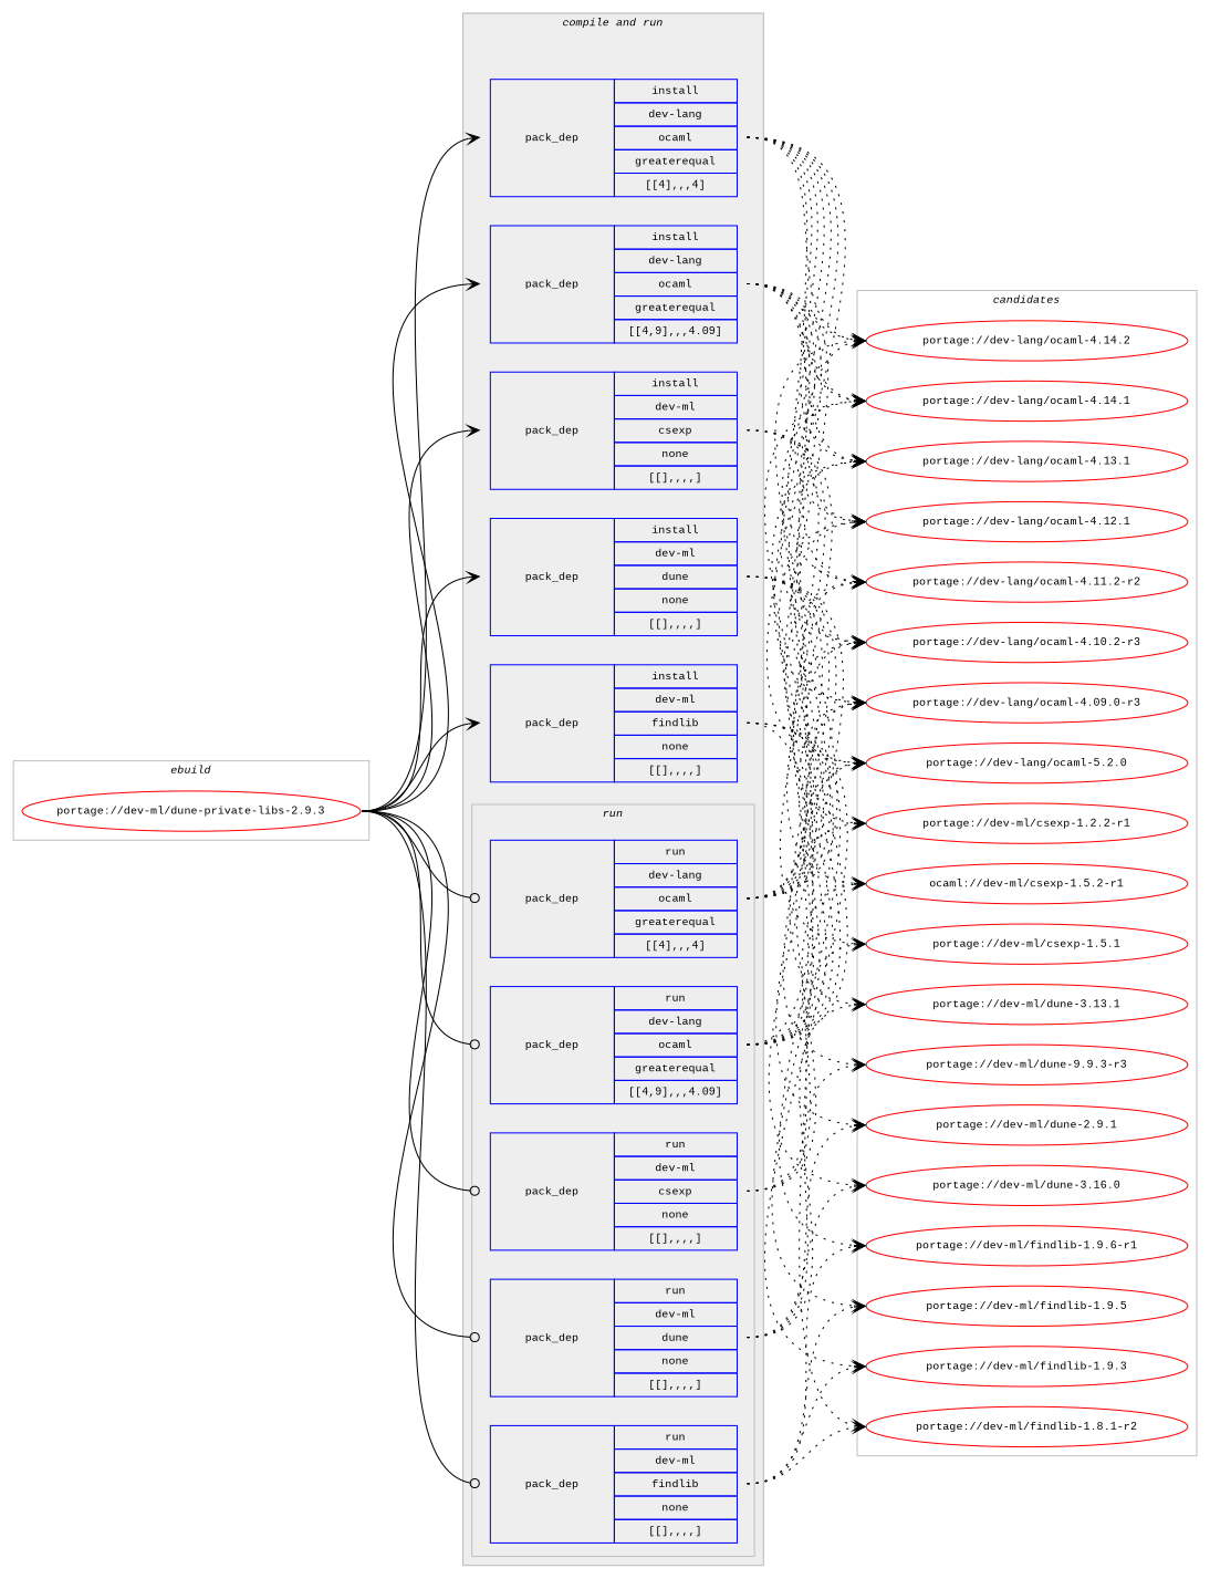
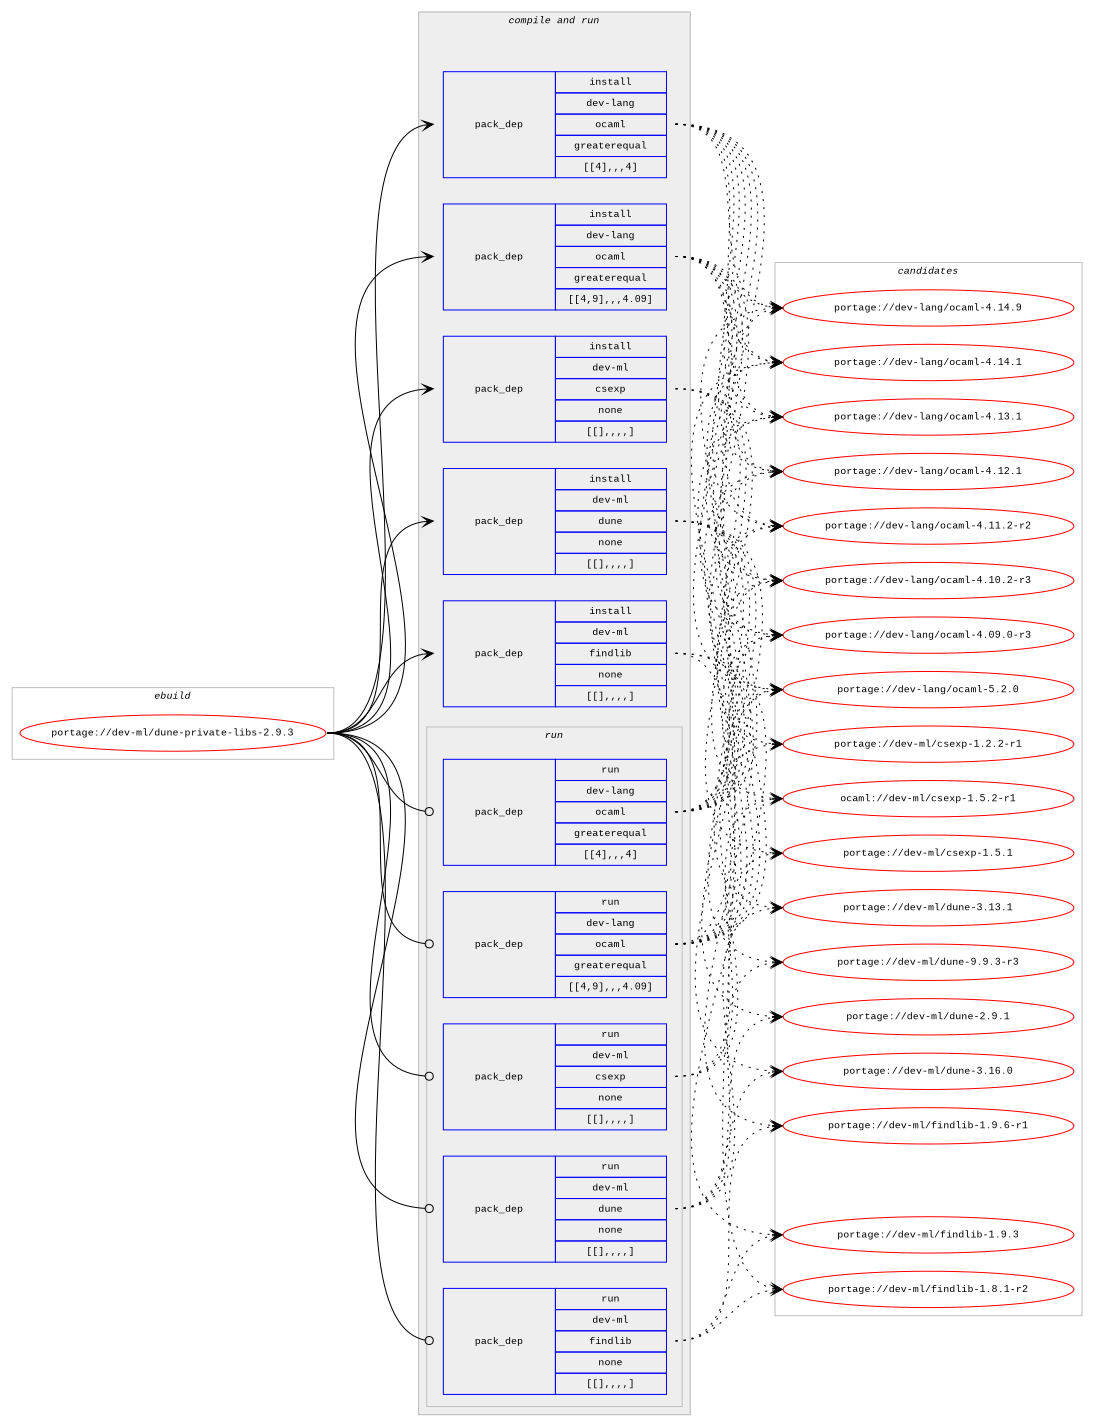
  digraph {
    compound=true
    concentrate=true
    fontname="Liberation Mono"
    fontsize=10
    newrank=true
    rankdir=LR
    ranksep=1.5
    node [color=red fontname="Liberation Mono" fontsize=10]
    edge [arrowhead=vee fontname="Liberation Mono" headport=w style=dotted tailport=e weight=100]
    n1 [label="portage://dev-ml/dune-private-libs-2.9.3" width=4]
    n2 [color=blue label=<<TABLE BORDER="0" CELLBORDER="1" CELLSPACING="0" CELLPADDING="4" WIDTH="220"><TR><TD ROWSPAN="6" CELLPADDING="30">pack_dep</TD></TR><TR><TD WIDTH="110">install</TD></TR><TR><TD>dev-lang</TD></TR><TR><TD>ocaml</TD></TR><TR><TD>greaterequal</TD></TR><TR><TD>[[4],,,4]</TD></TR></TABLE>> shape=none]
    n3 [color=blue label=<<TABLE BORDER="0" CELLBORDER="1" CELLSPACING="0" CELLPADDING="4" WIDTH="220"><TR><TD ROWSPAN="6" CELLPADDING="30">pack_dep</TD></TR><TR><TD WIDTH="110">install</TD></TR><TR><TD>dev-lang</TD></TR><TR><TD>ocaml</TD></TR><TR><TD>greaterequal</TD></TR><TR><TD>[[4,9],,,4.09]</TD></TR></TABLE>> shape=none]
    n4 [color=blue label=<<TABLE BORDER="0" CELLBORDER="1" CELLSPACING="0" CELLPADDING="4" WIDTH="220"><TR><TD ROWSPAN="6" CELLPADDING="30">pack_dep</TD></TR><TR><TD WIDTH="110">install</TD></TR><TR><TD>dev-ml</TD></TR><TR><TD>csexp</TD></TR><TR><TD>none</TD></TR><TR><TD>[[],,,,]</TD></TR></TABLE>> shape=none]
    n5 [color=blue label=<<TABLE BORDER="0" CELLBORDER="1" CELLSPACING="0" CELLPADDING="4" WIDTH="220"><TR><TD ROWSPAN="6" CELLPADDING="30">pack_dep</TD></TR><TR><TD WIDTH="110">install</TD></TR><TR><TD>dev-ml</TD></TR><TR><TD>dune</TD></TR><TR><TD>none</TD></TR><TR><TD>[[],,,,]</TD></TR></TABLE>> shape=none]
    n6 [color=blue label=<<TABLE BORDER="0" CELLBORDER="1" CELLSPACING="0" CELLPADDING="4" WIDTH="220"><TR><TD ROWSPAN="6" CELLPADDING="30">pack_dep</TD></TR><TR><TD WIDTH="110">install</TD></TR><TR><TD>dev-ml</TD></TR><TR><TD>findlib</TD></TR><TR><TD>none</TD></TR><TR><TD>[[],,,,]</TD></TR></TABLE>> shape=none]
    n7 [color=blue label=<<TABLE BORDER="0" CELLBORDER="1" CELLSPACING="0" CELLPADDING="4" WIDTH="220"><TR><TD ROWSPAN="6" CELLPADDING="30">pack_dep</TD></TR><TR><TD WIDTH="110">run</TD></TR><TR><TD>dev-lang</TD></TR><TR><TD>ocaml</TD></TR><TR><TD>greaterequal</TD></TR><TR><TD>[[4],,,4]</TD></TR></TABLE>> shape=none]
    n8 [color=blue label=<<TABLE BORDER="0" CELLBORDER="1" CELLSPACING="0" CELLPADDING="4" WIDTH="220"><TR><TD ROWSPAN="6" CELLPADDING="30">pack_dep</TD></TR><TR><TD WIDTH="110">run</TD></TR><TR><TD>dev-lang</TD></TR><TR><TD>ocaml</TD></TR><TR><TD>greaterequal</TD></TR><TR><TD>[[4,9],,,4.09]</TD></TR></TABLE>> shape=none]
    n9 [color=blue label=<<TABLE BORDER="0" CELLBORDER="1" CELLSPACING="0" CELLPADDING="4" WIDTH="220"><TR><TD ROWSPAN="6" CELLPADDING="30">pack_dep</TD></TR><TR><TD WIDTH="110">run</TD></TR><TR><TD>dev-ml</TD></TR><TR><TD>csexp</TD></TR><TR><TD>none</TD></TR><TR><TD>[[],,,,]</TD></TR></TABLE>> shape=none]
    n10 [color=blue label=<<TABLE BORDER="0" CELLBORDER="1" CELLSPACING="0" CELLPADDING="4" WIDTH="220"><TR><TD ROWSPAN="6" CELLPADDING="30">pack_dep</TD></TR><TR><TD WIDTH="110">run</TD></TR><TR><TD>dev-ml</TD></TR><TR><TD>dune</TD></TR><TR><TD>none</TD></TR><TR><TD>[[],,,,]</TD></TR></TABLE>> shape=none]
    n11 [color=blue label=<<TABLE BORDER="0" CELLBORDER="1" CELLSPACING="0" CELLPADDING="4" WIDTH="220"><TR><TD ROWSPAN="6" CELLPADDING="30">pack_dep</TD></TR><TR><TD WIDTH="110">run</TD></TR><TR><TD>dev-ml</TD></TR><TR><TD>findlib</TD></TR><TR><TD>none</TD></TR><TR><TD>[[],,,,]</TD></TR></TABLE>> shape=none]
    n12 [label="portage://dev-ml/findlib-1.9.6-r1" width=4]
-   n13 [label="portage://dev-ml/findlib-1.9.5" width=4]
    n14 [label="portage://dev-ml/findlib-1.9.3" width=4]
    n15 [label="portage://dev-ml/findlib-1.8.1-r2" width=4]
    n16 [label="portage://dev-lang/ocaml-5.2.0" width=4]
-   n17 [label="portage://dev-lang/ocaml-4.14.2" width=4]
+   n17 [label="portage://dev-lang/ocaml-4.14.9" width=4]
    n18 [label="portage://dev-lang/ocaml-4.14.1" width=4]
    n19 [label="portage://dev-lang/ocaml-4.13.1" width=4]
    n20 [label="portage://dev-lang/ocaml-4.12.1" width=4]
    n21 [label="portage://dev-lang/ocaml-4.11.2-r2" width=4]
    n22 [label="portage://dev-lang/ocaml-4.10.2-r3" width=4]
    n23 [label="portage://dev-lang/ocaml-4.09.0-r3" width=4]
    n24 [label="ocaml://dev-ml/csexp-1.5.2-r1" width=4]
    n25 [label="portage://dev-ml/csexp-1.5.1" width=4]
    n26 [label="portage://dev-ml/csexp-1.2.2-r1" width=4]
    n27 [label="portage://dev-ml/dune-3.16.0" width=4]
    n28 [label="portage://dev-ml/dune-3.13.1" width=4]
    n29 [label="portage://dev-ml/dune-9.9.3-r3" width=4]
    n30 [label="portage://dev-ml/dune-2.9.1" width=4]
    subgraph cluster_1 {
      color=gray
      label=<<i>ebuild</i>>
      n1
    }
    subgraph cluster_2 {
      color=gray
      label=<<i>dependencies</i>>
      subgraph cluster_3 {
        color=gray
        fillcolor="#eeeeee"
        label=<<i>compile</i>>
        style=filled
        subgraph sub_4 {
          color=gray
          fillcolor="#eeeeee"
          label=<<i>compile</i>>
          style=filled
          n2
        }
        subgraph sub_5 {
          color=gray
          fillcolor="#eeeeee"
          label=<<i>compile</i>>
          style=filled
          n3
        }
        subgraph sub_6 {
          color=gray
          fillcolor="#eeeeee"
          label=<<i>compile</i>>
          style=filled
          n4
        }
        subgraph sub_7 {
          color=gray
          fillcolor="#eeeeee"
          label=<<i>compile</i>>
          style=filled
          n5
        }
        subgraph sub_8 {
          color=gray
          fillcolor="#eeeeee"
          label=<<i>compile</i>>
          style=filled
          n6
        }
      }
      subgraph cluster_9 {
        color=gray
        fillcolor="#eeeeee"
        label=<<i>compile and run</i>>
        style=filled
      }
      subgraph cluster_10 {
        color=gray
        fillcolor="#eeeeee"
        label=<<i>run</i>>
        style=filled
        subgraph sub_11 {
          color=gray
          fillcolor="#eeeeee"
          label=<<i>run</i>>
          style=filled
          n7
        }
        subgraph sub_12 {
          color=gray
          fillcolor="#eeeeee"
          label=<<i>run</i>>
          style=filled
          n8
        }
        subgraph sub_13 {
          color=gray
          fillcolor="#eeeeee"
          label=<<i>run</i>>
          style=filled
          n9
        }
        subgraph sub_14 {
          color=gray
          fillcolor="#eeeeee"
          label=<<i>run</i>>
          style=filled
          n10
        }
        subgraph sub_15 {
          color=gray
          fillcolor="#eeeeee"
          label=<<i>run</i>>
          style=filled
          n11
        }
      }
    }
    subgraph cluster_16 {
      color=gray
      label=<<i>candidates</i>>
      rank=same
      subgraph sub_17 {
        color=black
        label=<<i>candidates</i>>
        nodesep=1
        rank=same
        n12
-       n13
        n14
        n15
      }
      subgraph sub_18 {
        color=black
        label=<<i>candidates</i>>
        nodesep=1
        rank=same
        n16
        n17
        n18
        n19
        n20
        n21
        n22
        n23
      }
      subgraph sub_19 {
        color=black
        label=<<i>candidates</i>>
        nodesep=1
        rank=same
        n16
        n17
        n18
        n19
        n20
        n21
        n22
        n23
      }
      subgraph sub_20 {
        color=black
        label=<<i>candidates</i>>
        nodesep=1
        rank=same
        n24
        n25
        n26
      }
      subgraph sub_21 {
        color=black
        label=<<i>candidates</i>>
        nodesep=1
        rank=same
        n27
        n28
        n29
        n30
      }
      subgraph sub_22 {
        color=black
        label=<<i>candidates</i>>
        nodesep=1
        rank=same
        n12
-       n13
        n14
        n15
      }
      subgraph sub_23 {
        color=black
        label=<<i>candidates</i>>
        nodesep=1
        rank=same
        n16
        n17
        n18
        n19
        n20
        n21
        n22
        n23
      }
      subgraph sub_24 {
        color=black
        label=<<i>candidates</i>>
        nodesep=1
        rank=same
        n16
        n17
        n18
        n19
        n20
        n21
        n22
        n23
      }
      subgraph sub_25 {
        color=black
        label=<<i>candidates</i>>
        nodesep=1
        rank=same
        n24
        n25
        n26
      }
      subgraph sub_26 {
        color=black
        label=<<i>candidates</i>>
        nodesep=1
        rank=same
        n27
        n28
        n29
        n30
      }
    }
    n1 -> n2 [style=solid weight=20]
    n1 -> n3 [style=solid weight=20]
    n1 -> n4 [style=solid weight=20]
    n1 -> n5 [style=solid weight=20]
    n1 -> n6 [style=solid weight=20]
    n1 -> n7 [arrowhead=odot style=solid weight=20]
    n1 -> n8 [arrowhead=odot style=solid weight=20]
    n1 -> n9 [arrowhead=odot style=solid weight=20]
    n1 -> n10 [arrowhead=odot style=solid weight=20]
    n1 -> n11 [arrowhead=odot style=solid weight=20]
    n2 -> n16
    n2 -> n17
    n2 -> n18
    n2 -> n19
    n2 -> n20
    n2 -> n21
    n2 -> n22
    n2 -> n23
    n3 -> n16
    n3 -> n17
    n3 -> n18
    n3 -> n19
    n3 -> n20
    n3 -> n21
    n3 -> n22
    n3 -> n23
    n4 -> n24
    n4 -> n25
    n4 -> n26
    n5 -> n27
    n5 -> n28
    n5 -> n29
    n5 -> n30
    n6 -> n12
-   n6 -> n13
    n6 -> n14
    n6 -> n15
    n7 -> n16
    n7 -> n17
    n7 -> n18
    n7 -> n19
    n7 -> n20
    n7 -> n21
    n7 -> n22
    n7 -> n23
    n8 -> n16
    n8 -> n17
    n8 -> n18
    n8 -> n19
    n8 -> n20
    n8 -> n21
    n8 -> n22
    n8 -> n23
    n9 -> n24
    n9 -> n25
    n9 -> n26
    n10 -> n27
    n10 -> n28
    n10 -> n29
    n10 -> n30
    n11 -> n12
-   n11 -> n13
    n11 -> n14
    n11 -> n15
  }
